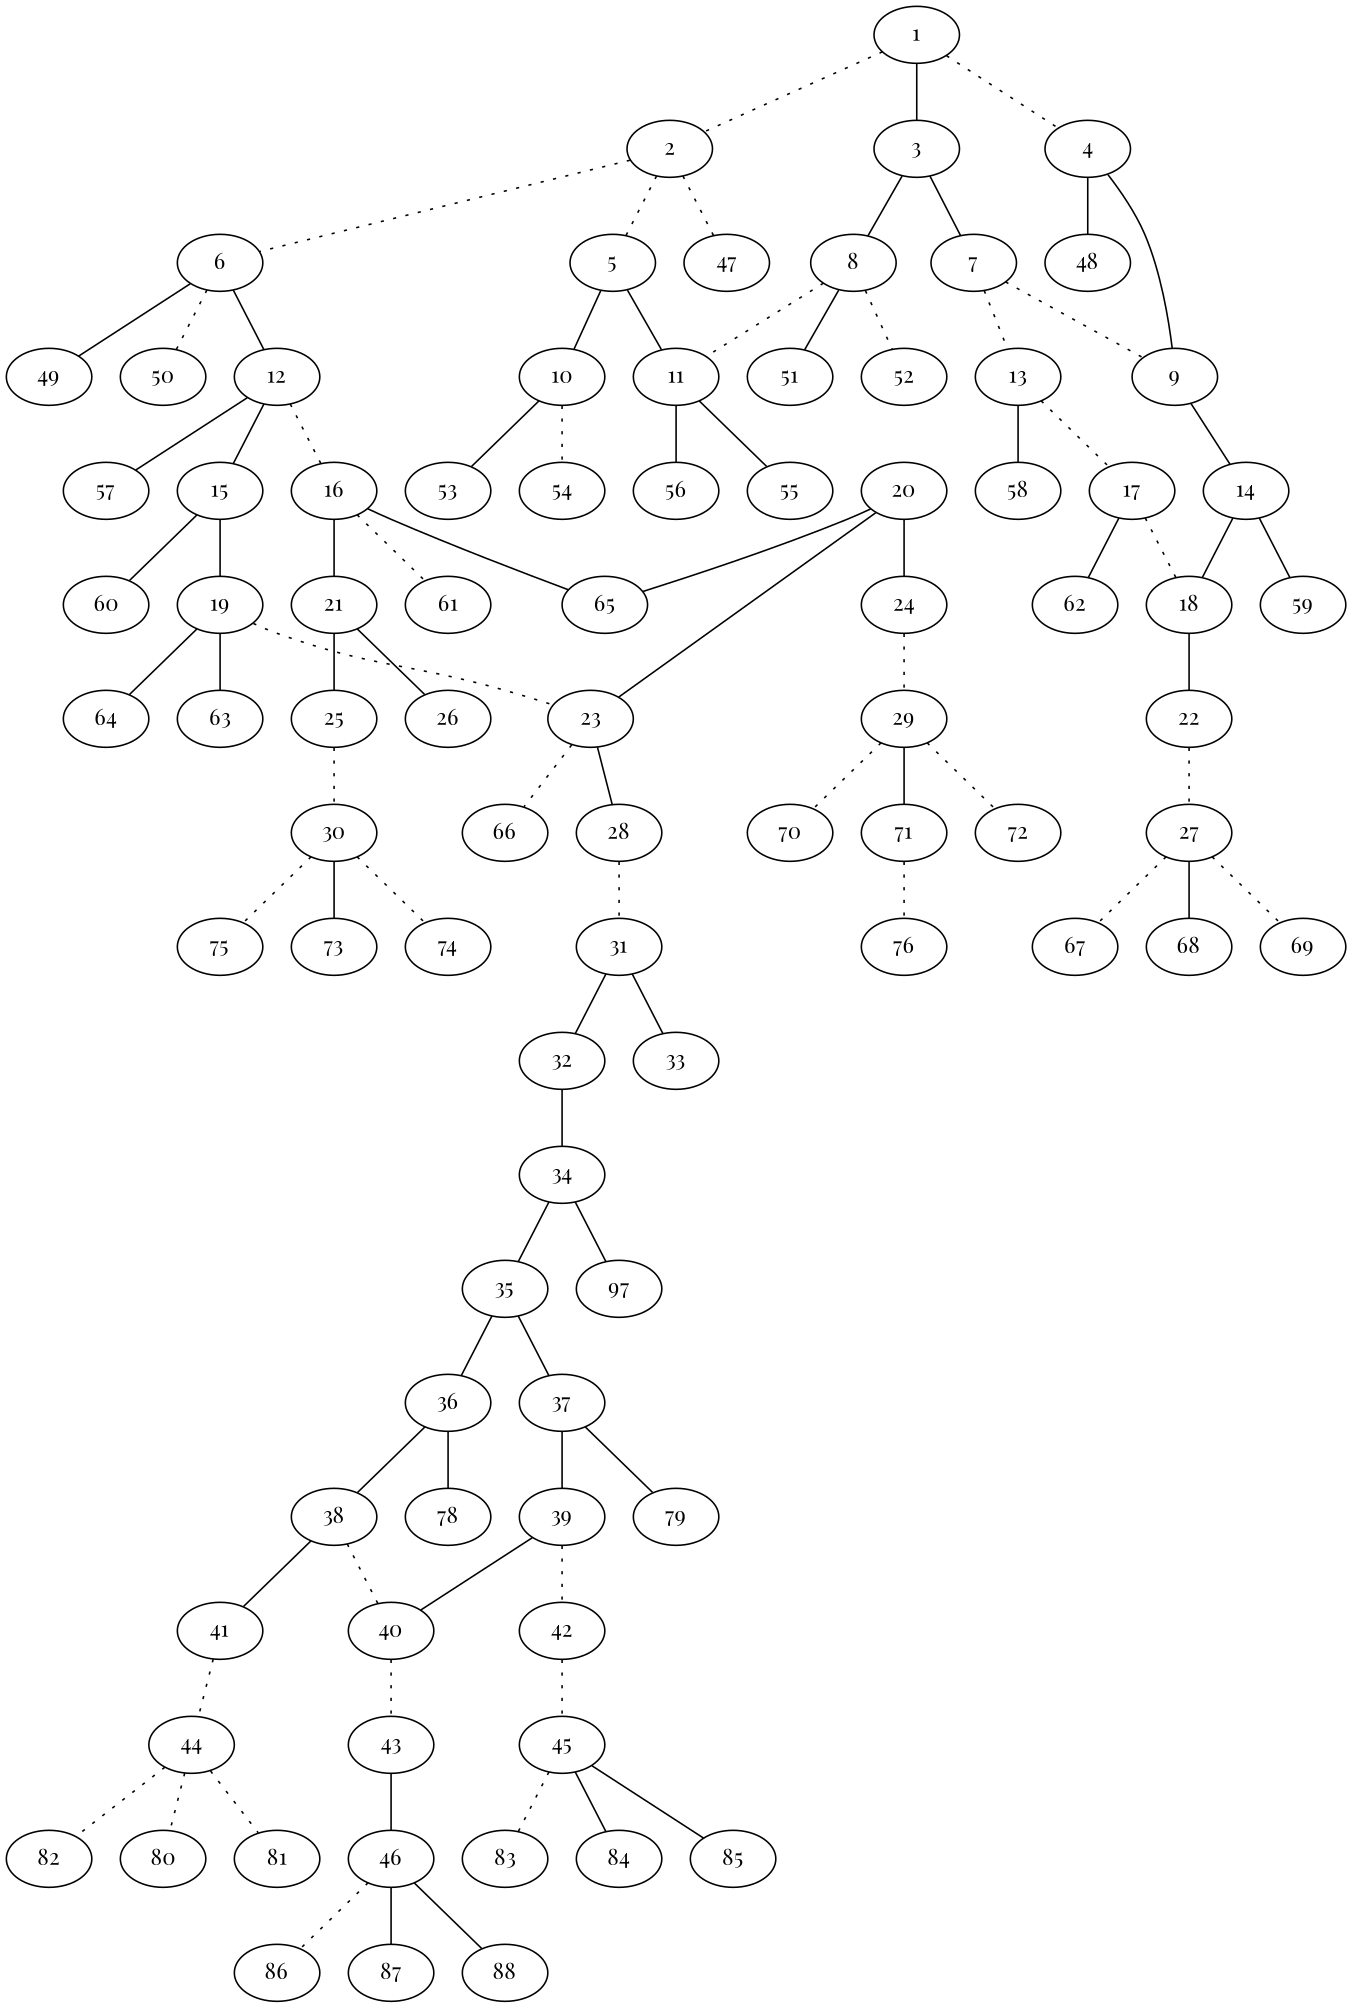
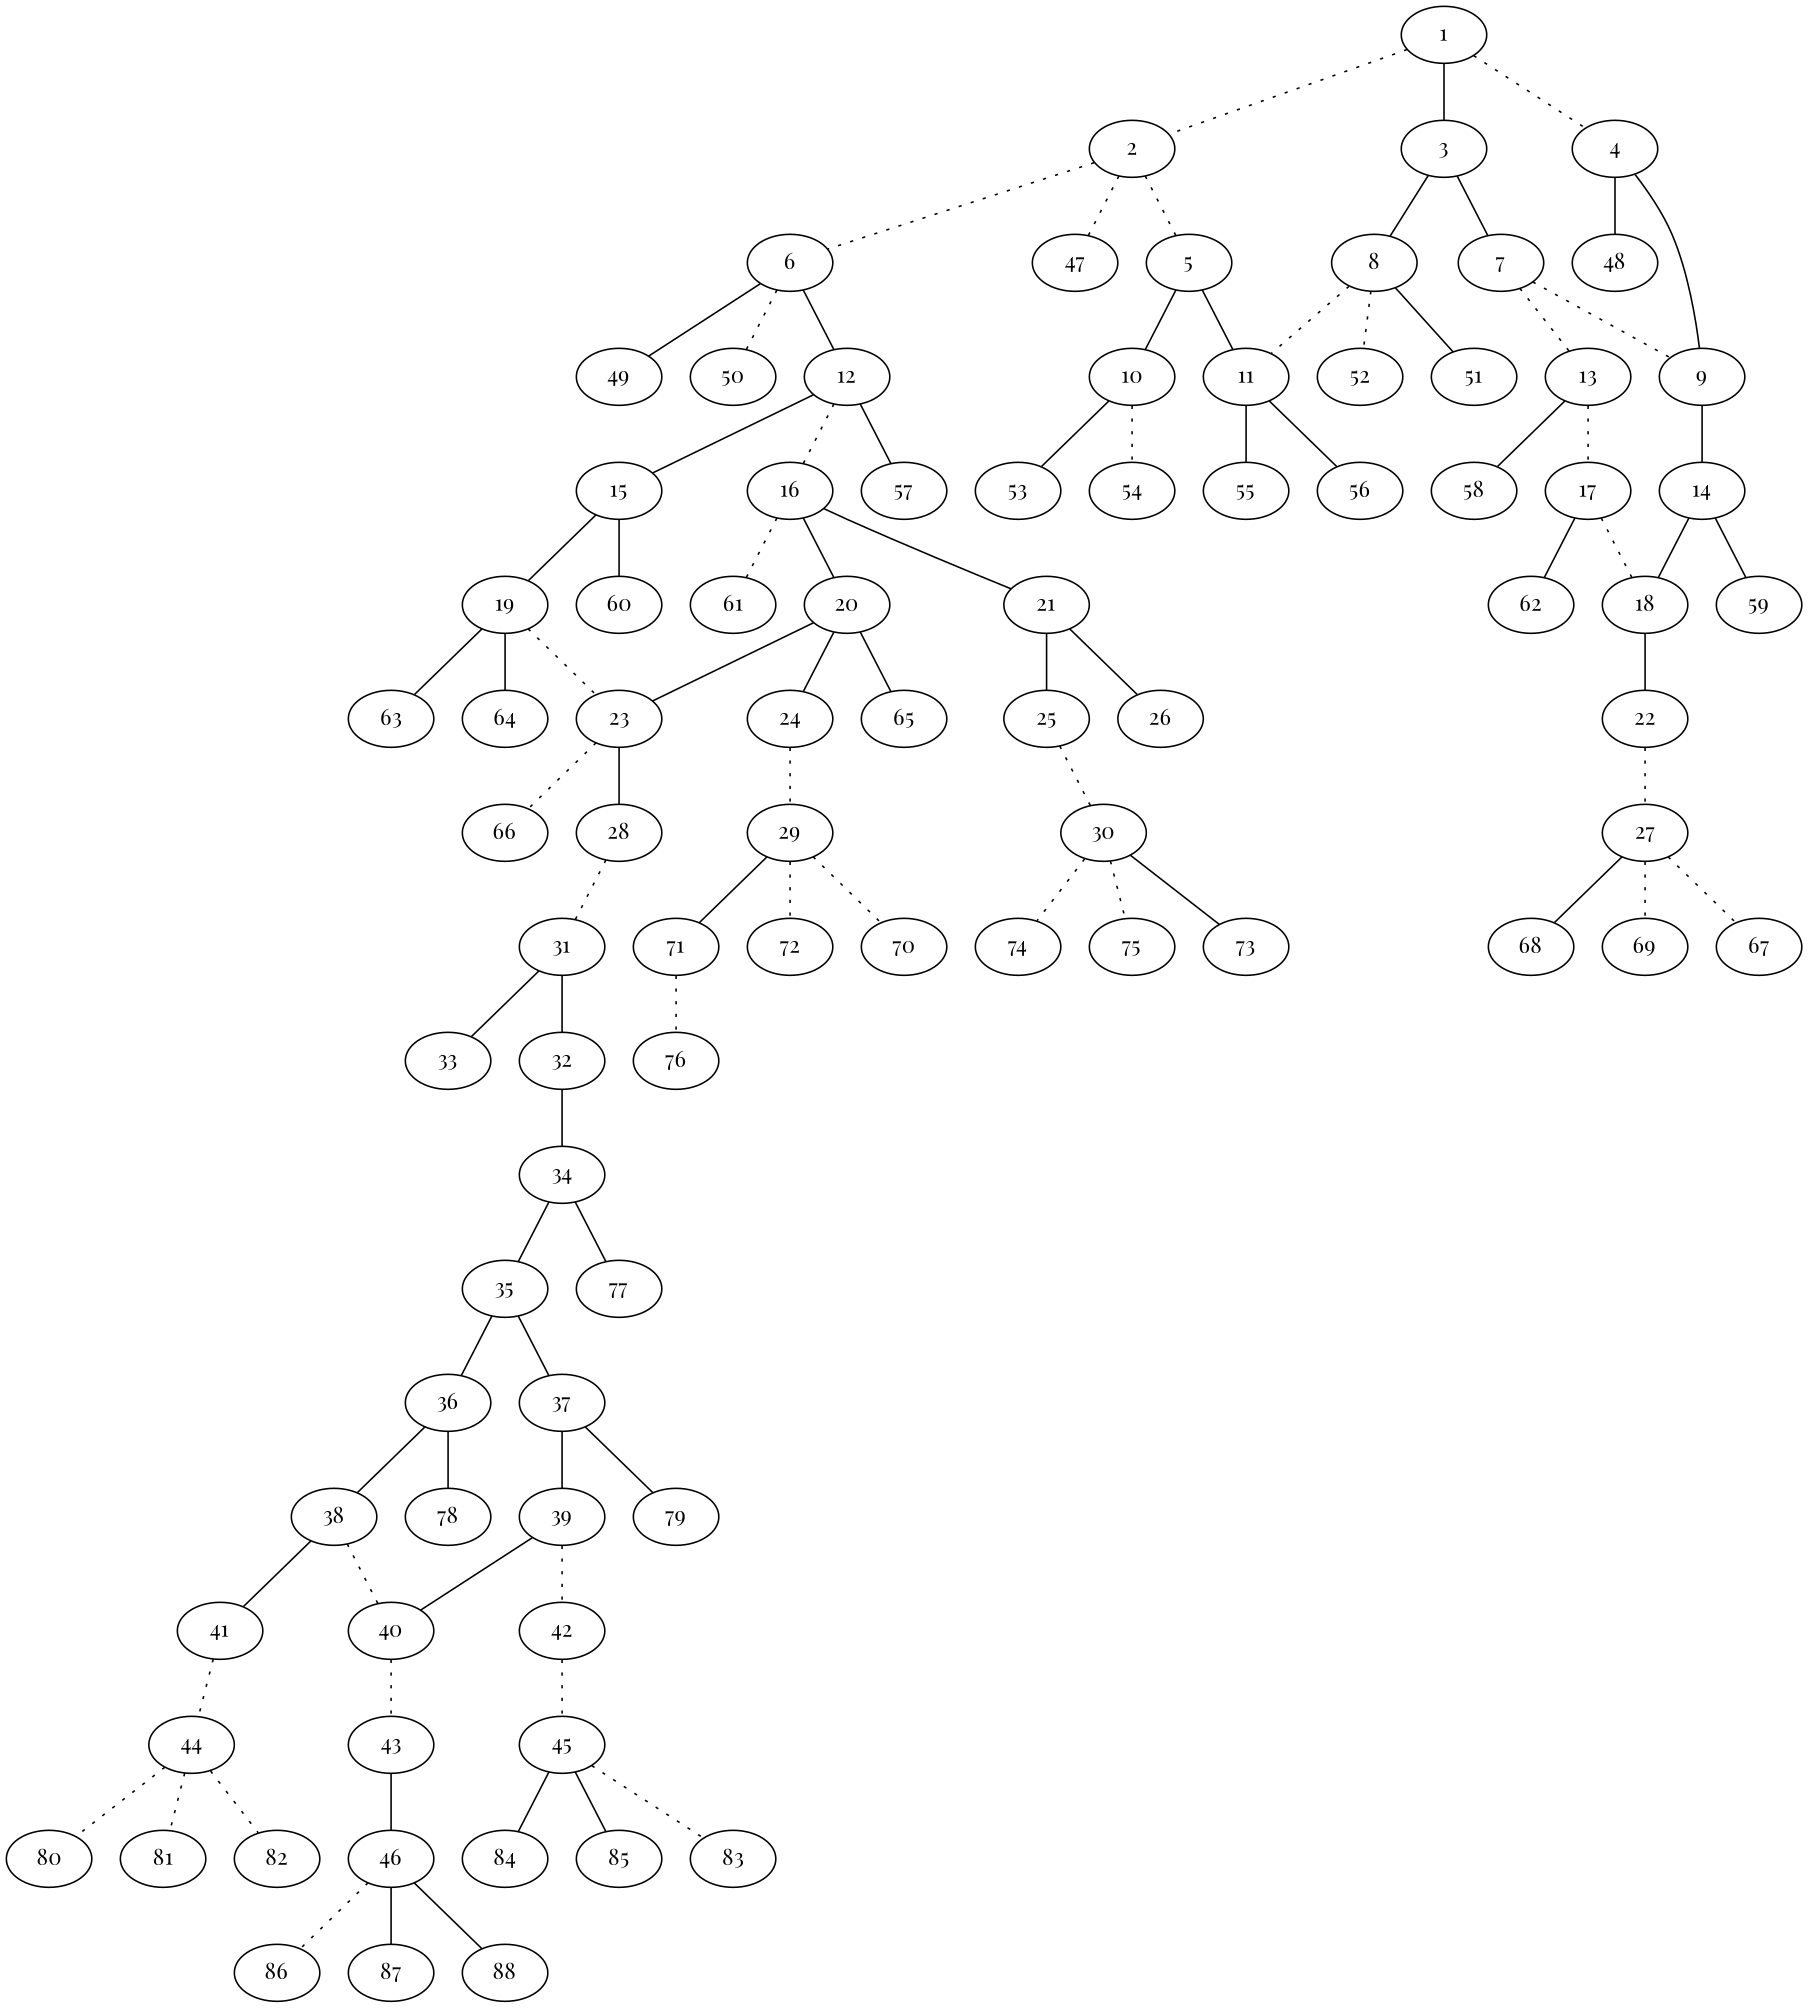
  graph {
    fontname="Playfair Display"
    node [chem=H fontname="Playfair Display"]
    edge [fontname="Playfair Display" style=solid valence=1]
    1 [chem=C]
    2 [chem=C]
    3 [chem=C]
    4 [chem=N]
    5 [chem=N]
    6 [chem=C]
    47
    7 [chem=C]
    8 [chem=C]
    9 [chem=C]
    48
    10 [chem=C]
    11 [chem=C]
    12 [chem=C]
    49
    50
    13 [chem=C]
    51
    52
    14 [chem=C]
    53
    54
    55
    56
    15 [chem=C]
    16 [chem=C]
    57
    17 [chem=C]
    58
    18 [chem=C]
    59
    19 [chem=C]
    60
    20 [chem=C]
    21 [chem=C]
    61
    62
    22 [chem=O]
    23 [chem=C]
    63
    64
    24 [chem=O]
    65
    25 [chem=O]
    26 [chem=O]
    27 [chem=C]
    28 [chem=O]
    66
    29 [chem=C]
    30 [chem=C]
    67
    68
    69
    31 [chem=C]
    70
    71
    72
    73
    74
    75
    32 [chem=C]
    33 [chem=O]
    76
    34 [chem=C]
    35 [chem=C]
-   77 [label=97]
+   77
    36 [chem=C]
    37 [chem=C]
    38 [chem=C]
    78
    39 [chem=C]
    79
    40 [chem=C]
    41 [chem=O]
    42 [chem=O]
    43 [chem=O]
    44 [chem=C]
    45 [chem=C]
    46 [chem=C]
    80
    81
    82
    83
    84
    85
    86
    87
    88
    1 -- 2 [style=dotted]
    1 -- 3 [valence=2]
    1 -- 4 [style=dotted]
    2 -- 5 [style=dotted]
    2 -- 6 [style=dotted]
    2 -- 47 [style=dotted]
    3 -- 7
    3 -- 8
    4 -- 9
    4 -- 48
    5 -- 10
    5 -- 11
    6 -- 12
    6 -- 49
    6 -- 50 [style=dotted]
    7 -- 9 [style=dotted valence=2]
    7 -- 13 [style=dotted]
    8 -- 11 [style=dotted]
    8 -- 51
    8 -- 52 [style=dotted]
    9 -- 14
    10 -- 53
    10 -- 54 [style=dotted]
    11 -- 55
    11 -- 56
    12 -- 15
    12 -- 16 [style=dotted]
    12 -- 57
    13 -- 17 [style=dotted valence=2]
    13 -- 58
    14 -- 18 [valence=2]
    14 -- 59
    15 -- 19
    15 -- 60
-   16 -- 65
+   16 -- 20
    16 -- 21
    16 -- 61 [style=dotted]
    17 -- 18 [style=dotted]
    17 -- 62
    18 -- 22
    19 -- 23 [style=dotted]
    19 -- 63
    19 -- 64
    20 -- 23
    20 -- 24
    20 -- 65
    21 -- 25
    21 -- 26 [valence=2]
    22 -- 27 [style=dotted]
    23 -- 28
    23 -- 66 [style=dotted]
    24 -- 29 [style=dotted]
    25 -- 30 [style=dotted]
    27 -- 67 [style=dotted]
    27 -- 68
    27 -- 69 [style=dotted]
    28 -- 31 [style=dotted]
    29 -- 70 [style=dotted]
    29 -- 71
    29 -- 72 [style=dotted]
    30 -- 73
    30 -- 74 [style=dotted]
    30 -- 75 [style=dotted]
    31 -- 32
    31 -- 33 [valence=2]
    71 -- 76 [style=dotted]
    32 -- 34 [valence=2]
    34 -- 35
    34 -- 77
    35 -- 36 [valence=2]
    35 -- 37
    36 -- 38
    36 -- 78
    37 -- 39 [valence=2]
    37 -- 79
    38 -- 40 [style=dotted valence=2]
    38 -- 41
    39 -- 40
    39 -- 42 [style=dotted]
    40 -- 43 [style=dotted]
    41 -- 44 [style=dotted]
    42 -- 45 [style=dotted]
    43 -- 46
    44 -- 80 [style=dotted]
    44 -- 81 [style=dotted]
    44 -- 82 [style=dotted]
    45 -- 83 [style=dotted]
    45 -- 84
    45 -- 85
    46 -- 86 [style=dotted]
    46 -- 87
    46 -- 88
  }
